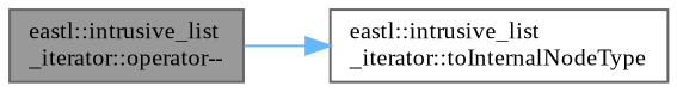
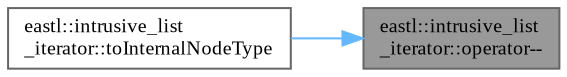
  digraph {
    rankdir=LR
    fontname="Liberation Serif"
    node [fontname="Liberation Serif" fontsize=10 shape=box style=filled]
    n1 [color=gray40 fillcolor=grey60 fontcolor=black height=0.2 label="eastl::intrusive_list\l_iterator::operator--" width=0.4]
    n2 [color=grey40 fillcolor=white height=0.2 label="eastl::intrusive_list\l_iterator::toInternalNodeType" width=0.4]
-   n1 -> n2 [color=steelblue1 fontname="Liberation Serif" fontsize=10 labelfontname=Helvetica labelfontsize=10 style=solid]
+   n2 -> n1 [color=steelblue1 fontname="Liberation Serif" fontsize=10 labelfontname=Helvetica labelfontsize=10 style=solid]
  }
